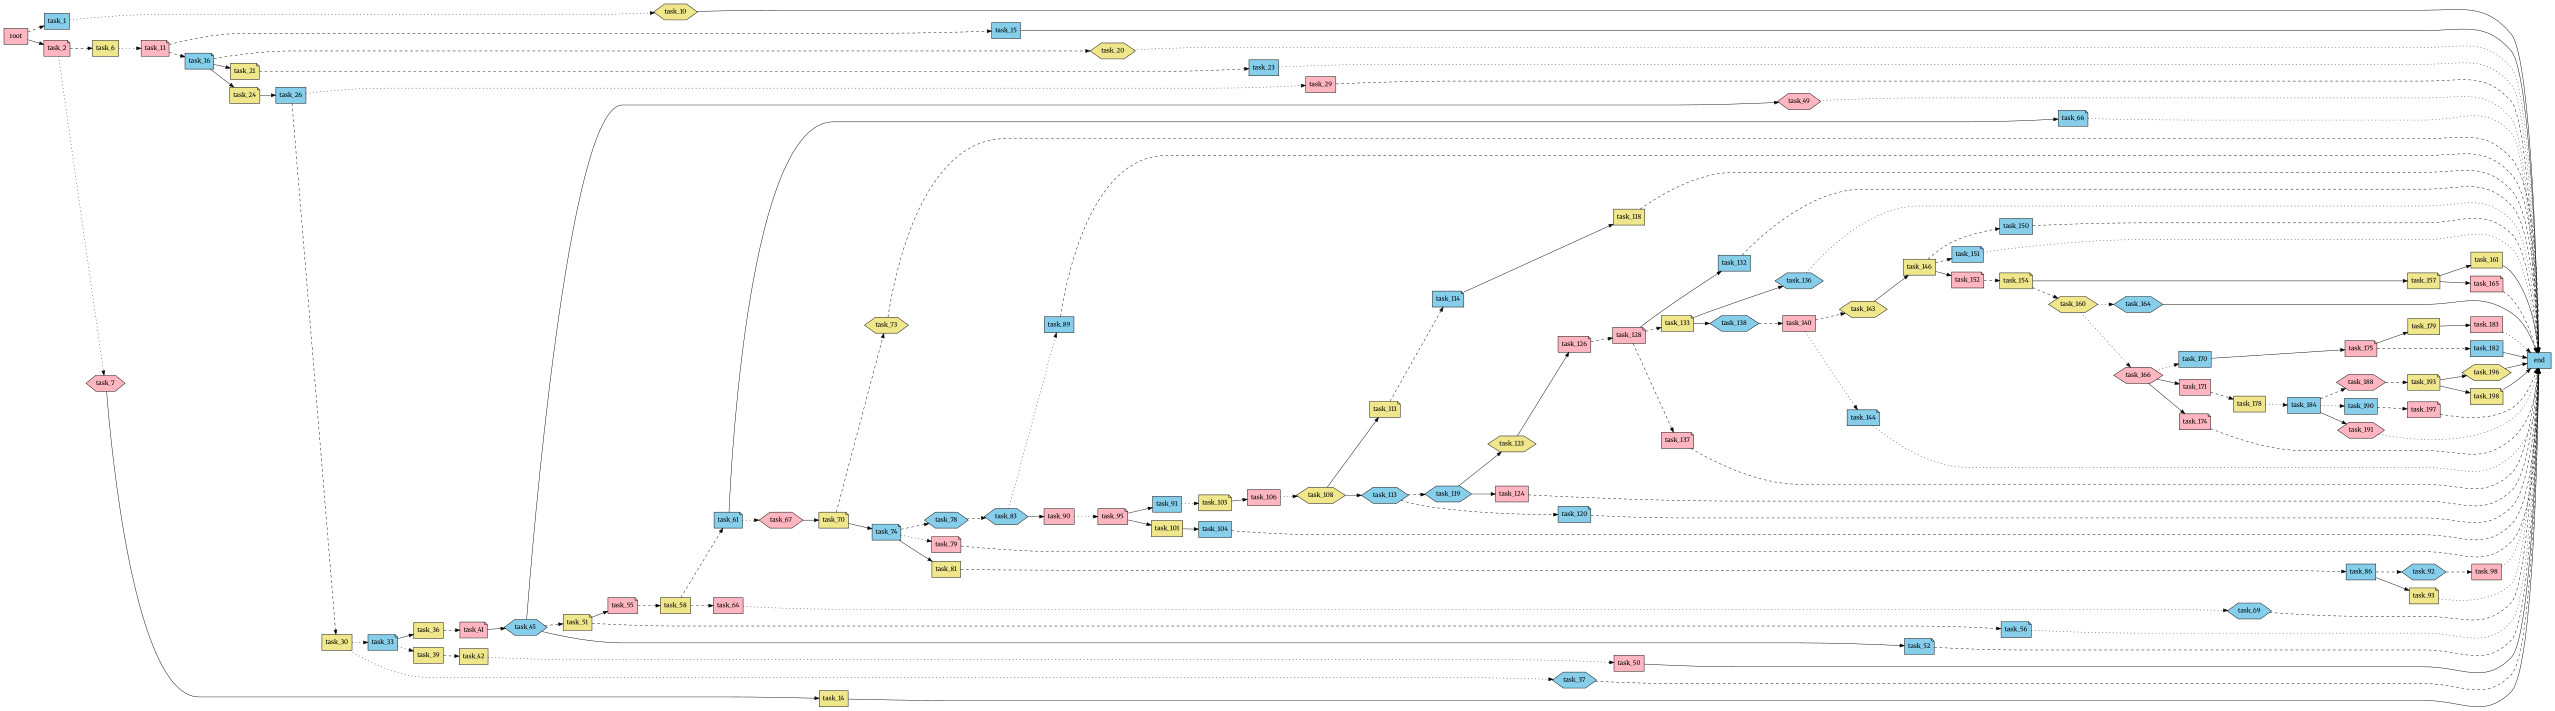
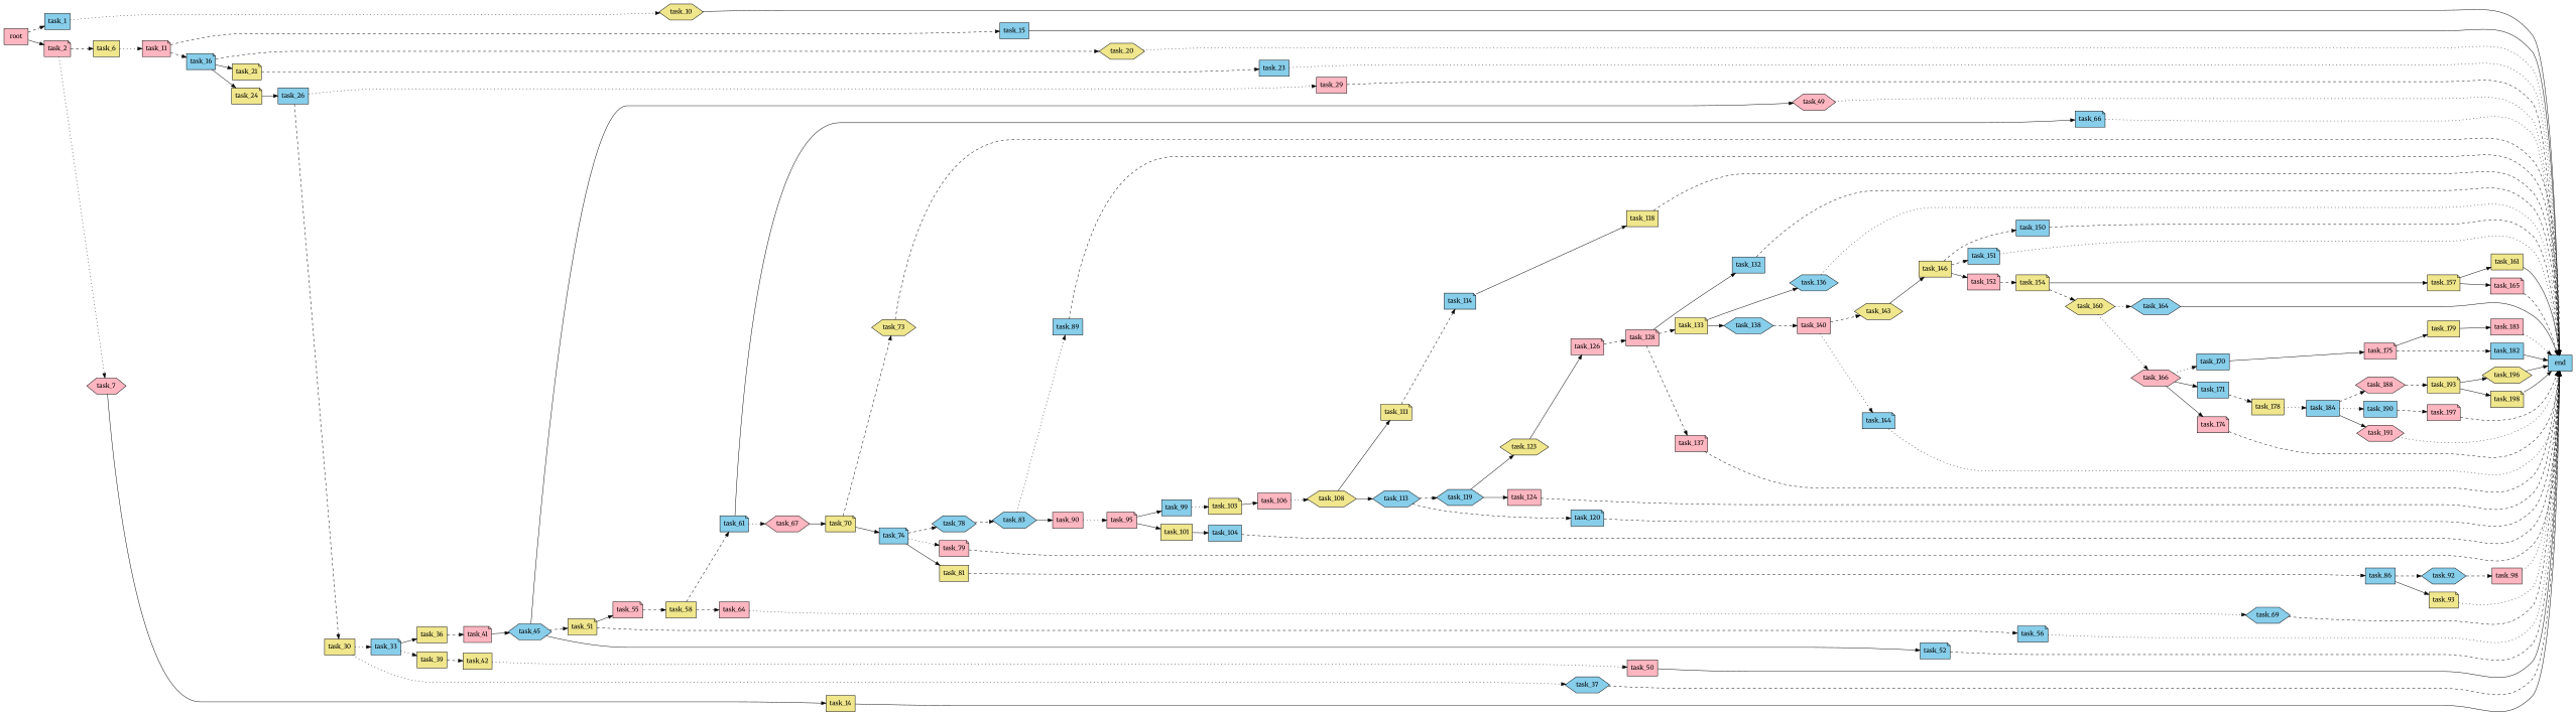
  digraph {
    fontname=Merriweather
    rankdir=LR
    node [fillcolor=skyblue fontname=Merriweather shape=box style=filled]
    edge [fontname=Merriweather style=dashed]
    root [fillcolor=lightpink]
    task_1
    task_2 [fillcolor=lightpink shape=note]
    task_10 [fillcolor=khaki shape=hexagon]
    task_6 [fillcolor=khaki]
    task_7 [fillcolor=lightpink shape=hexagon]
    end
    task_11 [fillcolor=lightpink shape=note]
    task_14 [fillcolor=khaki]
    task_15
    task_16 [shape=note]
    task_20 [fillcolor=khaki shape=hexagon]
    task_21 [fillcolor=khaki shape=note]
    task_24 [fillcolor=khaki shape=note]
    task_23
    task_26
    task_29 [fillcolor=lightpink]
    task_30 [fillcolor=khaki]
    task_33 [shape=note]
    task_37 [shape=hexagon]
    task_36 [fillcolor=khaki]
    task_39 [fillcolor=khaki]
    task_41 [fillcolor=lightpink shape=note]
    task_42 [fillcolor=khaki]
    task_45 [shape=hexagon]
    task_50 [fillcolor=lightpink]
    task_49 [fillcolor=lightpink shape=hexagon]
    task_51 [fillcolor=khaki shape=note]
    task_52 [shape=note]
    task_55 [fillcolor=lightpink shape=note]
    task_56 [shape=note]
    task_58 [fillcolor=khaki]
    task_61 [shape=note]
    task_64 [fillcolor=lightpink]
    task_66 [shape=note]
    task_67 [fillcolor=lightpink shape=hexagon]
    task_69 [shape=hexagon]
    task_70 [fillcolor=khaki shape=note]
    task_73 [fillcolor=khaki shape=hexagon]
    task_74 [shape=note]
    task_78 [shape=hexagon]
    task_79 [fillcolor=lightpink shape=note]
    task_81 [fillcolor=khaki]
    task_83 [shape=hexagon]
    task_86
    task_89
    task_90 [fillcolor=lightpink]
    task_92 [shape=hexagon]
    task_93 [fillcolor=khaki shape=note]
    task_95 [fillcolor=lightpink shape=note]
    task_98 [fillcolor=lightpink]
-   task_99 [label=task_91]
+   task_99
    task_101 [fillcolor=khaki]
    task_103 [fillcolor=khaki shape=note]
    task_104
    task_106 [fillcolor=lightpink]
    task_108 [fillcolor=khaki shape=hexagon]
    task_111 [fillcolor=khaki shape=note]
    task_113 [shape=hexagon]
    task_114 [shape=note]
    task_119 [shape=hexagon]
    task_120 [shape=note]
    task_118 [fillcolor=khaki]
    task_123 [fillcolor=khaki shape=hexagon]
    task_124 [fillcolor=lightpink]
    task_126 [fillcolor=lightpink shape=note]
    task_128 [fillcolor=lightpink shape=note]
    task_132
    task_133 [fillcolor=khaki shape=note]
    task_137 [fillcolor=lightpink shape=note]
    task_136 [shape=hexagon]
    task_138 [shape=hexagon]
    task_140 [fillcolor=lightpink]
    task_143 [fillcolor=khaki shape=hexagon]
    task_144 [shape=note]
    task_146 [fillcolor=khaki]
    task_150
    task_151 [shape=note]
    task_152 [fillcolor=lightpink shape=note]
    task_154 [fillcolor=khaki shape=note]
    task_157 [fillcolor=khaki shape=note]
    task_160 [fillcolor=khaki shape=hexagon]
    task_161 [fillcolor=khaki]
    task_165 [fillcolor=lightpink shape=note]
    task_164 [shape=hexagon]
    task_166 [fillcolor=lightpink shape=hexagon]
    task_170
-   task_171 [fillcolor=lightpink]
+   task_171
    task_174 [fillcolor=lightpink shape=note]
    task_175 [fillcolor=lightpink shape=note]
    task_178 [fillcolor=khaki]
    task_179 [fillcolor=khaki]
    task_182
    task_184
    task_183 [fillcolor=lightpink]
    task_188 [fillcolor=lightpink shape=hexagon]
    task_190
    task_191 [fillcolor=lightpink shape=hexagon]
    task_193 [fillcolor=khaki shape=note]
    task_197 [fillcolor=lightpink shape=note]
    task_196 [fillcolor=khaki shape=hexagon]
    task_198 [fillcolor=khaki shape=note]
    root -> task_1
    root -> task_2 [style=solid]
    task_1 -> task_10 [style=dotted]
    task_2 -> task_6
    task_2 -> task_7 [style=dotted]
    task_10 -> end [style=solid]
    task_6 -> task_11 [style=dotted]
    task_7 -> task_14 [style=solid]
    task_11 -> task_15
    task_11 -> task_16
    task_14 -> end [style=solid]
    task_15 -> end [style=solid]
    task_16 -> task_20
    task_16 -> task_21 [style=solid]
    task_16 -> task_24 [style=solid]
    task_20 -> end [style=dotted]
    task_21 -> task_23
    task_24 -> task_26 [style=solid]
    task_23 -> end [style=dotted]
    task_26 -> task_29 [style=dotted]
    task_26 -> task_30
    task_29 -> end
    task_30 -> task_33 [style=dotted]
    task_30 -> task_37 [style=dotted]
    task_33 -> task_36 [style=solid]
    task_33 -> task_39 [style=dotted]
    task_37 -> end
    task_36 -> task_41
    task_39 -> task_42
    task_41 -> task_45 [style=solid]
    task_42 -> task_50 [style=dotted]
    task_45 -> task_49 [style=solid]
    task_45 -> task_51
    task_45 -> task_52 [style=solid]
    task_50 -> end [style=solid]
    task_49 -> end [style=dotted]
    task_51 -> task_55 [style=solid]
    task_51 -> task_56
    task_52 -> end
    task_55 -> task_58
    task_56 -> end [style=dotted]
    task_58 -> task_61
    task_58 -> task_64
    task_61 -> task_66 [style=solid]
    task_61 -> task_67 [style=dotted]
    task_64 -> task_69 [style=dotted]
    task_66 -> end [style=dotted]
    task_67 -> task_70 [style=solid]
    task_69 -> end
    task_70 -> task_73
    task_70 -> task_74 [style=solid]
    task_73 -> end
    task_74 -> task_78
    task_74 -> task_79 [style=dotted]
    task_74 -> task_81 [style=solid]
    task_78 -> task_83
    task_79 -> end
    task_81 -> task_86
    task_83 -> task_89 [style=dotted]
    task_83 -> task_90 [style=solid]
    task_86 -> task_92
    task_86 -> task_93 [style=solid]
    task_89 -> end
    task_90 -> task_95 [style=dotted]
    task_92 -> task_98
    task_93 -> end [style=dotted]
    task_95 -> task_99 [style=solid]
    task_95 -> task_101 [style=solid]
    task_98 -> end [style=dotted]
    task_99 -> task_103 [style=dotted]
    task_101 -> task_104 [style=solid]
    task_103 -> task_106 [style=solid]
    task_104 -> end
    task_106 -> task_108 [style=dotted]
    task_108 -> task_111 [style=solid]
    task_108 -> task_113 [style=solid]
    task_111 -> task_114
    task_113 -> task_119
    task_113 -> task_120
    task_114 -> task_118 [style=solid]
    task_119 -> task_123 [style=solid]
    task_119 -> task_124 [style=solid]
    task_120 -> end
    task_118 -> end
    task_123 -> task_126 [style=solid]
    task_124 -> end
    task_126 -> task_128
    task_128 -> task_132 [style=solid]
    task_128 -> task_133
    task_128 -> task_137
    task_132 -> end
    task_133 -> task_136 [style=solid]
    task_133 -> task_138 [style=solid]
    task_137 -> end
    task_136 -> end [style=dotted]
    task_138 -> task_140
    task_140 -> task_143
    task_140 -> task_144 [style=dotted]
    task_143 -> task_146 [style=solid]
    task_144 -> end [style=dotted]
    task_146 -> task_150
    task_146 -> task_151
    task_146 -> task_152 [style=solid]
    task_150 -> end
    task_151 -> end [style=dotted]
    task_152 -> task_154
    task_154 -> task_157 [style=solid]
    task_154 -> task_160
    task_157 -> task_161 [style=solid]
    task_157 -> task_165 [style=solid]
    task_160 -> task_164 [style=dotted]
    task_160 -> task_166 [style=dotted]
    task_161 -> end [style=solid]
    task_165 -> end
    task_164 -> end [style=solid]
    task_166 -> task_170 [style=dotted]
    task_166 -> task_171 [style=solid]
    task_166 -> task_174 [style=solid]
    task_170 -> task_175 [style=solid]
    task_171 -> task_178
    task_174 -> end
    task_175 -> task_179 [style=solid]
    task_175 -> task_182
    task_178 -> task_184 [style=dotted]
    task_179 -> task_183 [style=solid]
    task_182 -> end [style=solid]
    task_184 -> task_188
    task_184 -> task_190 [style=dotted]
    task_184 -> task_191 [style=solid]
    task_183 -> end [style=dotted]
    task_188 -> task_193
    task_190 -> task_197
    task_191 -> end [style=dotted]
    task_193 -> task_196 [style=solid]
    task_193 -> task_198 [style=solid]
    task_197 -> end
    task_196 -> end [style=solid]
    task_198 -> end [style=solid]
  }
